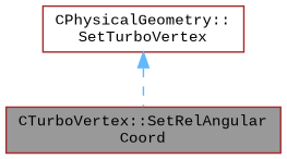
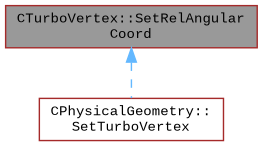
  digraph {
    rankdir=TB
    fontname="Liberation Mono"
    node [color=brown fontname="Liberation Mono" fontsize=10 shape=box style=filled]
    n1 [fillcolor=grey60 fontcolor=black height=0.2 label="CTurboVertex::SetRelAngular\lCoord" width=0.4]
    n2 [fillcolor=white height=0.2 label="CPhysicalGeometry::\lSetTurboVertex" width=0.4]
-   n2 -> n1 [color=steelblue1 dir=back fontname="Liberation Mono" fontsize=10 labelfontname=Helvetica labelfontsize=10 style=dashed]
+   n1 -> n2 [color=steelblue1 dir=back fontname="Liberation Mono" fontsize=10 labelfontname=Helvetica labelfontsize=10 style=dashed]
  }
